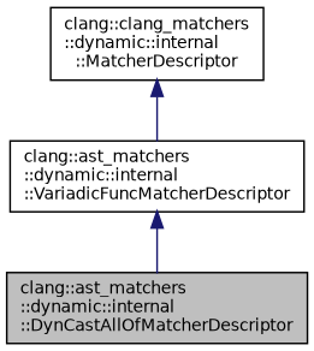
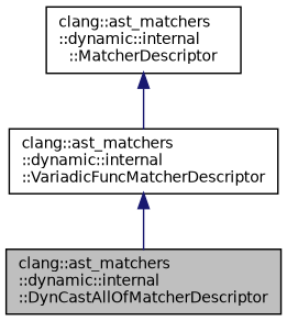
  digraph {
    node [color=black fontname=Helvetica fontsize=10 shape=record]
    edge [color=midnightblue dir=back fontname=Helvetica fontsize=10 labelfontname=Helvetica labelfontsize=10 style=solid]
    n1 [fillcolor=grey75 fontcolor=black height=0.2 label="clang::ast_matchers\l::dynamic::internal\l::DynCastAllOfMatcherDescriptor" style=filled width=0.4]
    n2 [height=0.2 label="clang::ast_matchers\l::dynamic::internal\l::VariadicFuncMatcherDescriptor" width=0.4]
-   n3 [height=0.2 label="clang::clang_matchers\l::dynamic::internal\l::MatcherDescriptor" width=0.4]
+   n3 [height=0.2 label="clang::ast_matchers\l::dynamic::internal\l::MatcherDescriptor" width=0.4]
    n2 -> n1
    n3 -> n2
  }
